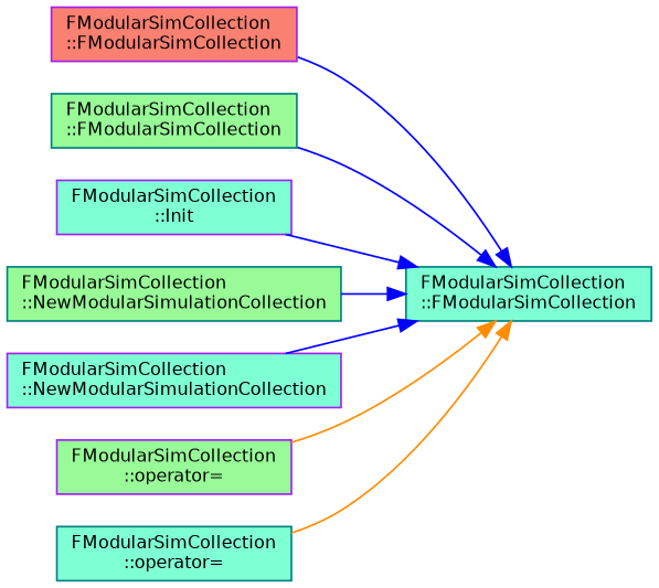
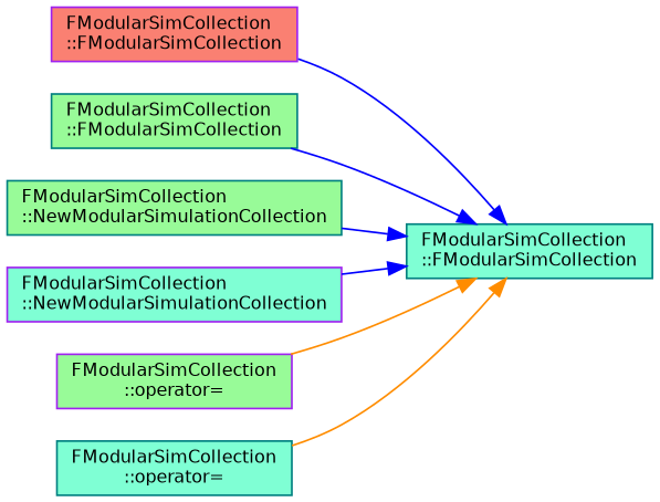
  digraph {
    rankdir=RL
    node [color=teal fillcolor=aquamarine fontname=Helvetica fontsize=10 shape=box style=filled]
    edge [color=blue dir=back fontname=Helvetica fontsize=10 labelfontname=Helvetica labelfontsize=10 style=solid]
    n1 [fontcolor=black height=0.2 label="FModularSimCollection\l::FModularSimCollection" width=0.4]
    n2 [color=purple fillcolor=salmon height=0.2 label="FModularSimCollection\l::FModularSimCollection" width=0.4]
    n3 [fillcolor=palegreen height=0.2 label="FModularSimCollection\l::FModularSimCollection" width=0.4]
-   n4 [color=purple height=0.2 label="FModularSimCollection\l::Init" width=0.4]
    n5 [fillcolor=palegreen height=0.2 label="FModularSimCollection\l::NewModularSimulationCollection" width=0.4]
    n6 [color=purple height=0.2 label="FModularSimCollection\l::NewModularSimulationCollection" width=0.4]
    n7 [color=purple fillcolor=palegreen height=0.2 label="FModularSimCollection\l::operator=" width=0.4]
    n8 [height=0.2 label="FModularSimCollection\l::operator=" width=0.4]
    n1 -> n2
    n1 -> n3
-   n1 -> n4
    n1 -> n5
    n1 -> n6
    n1 -> n7 [color=darkorange]
    n1 -> n8 [color=darkorange]
  }
